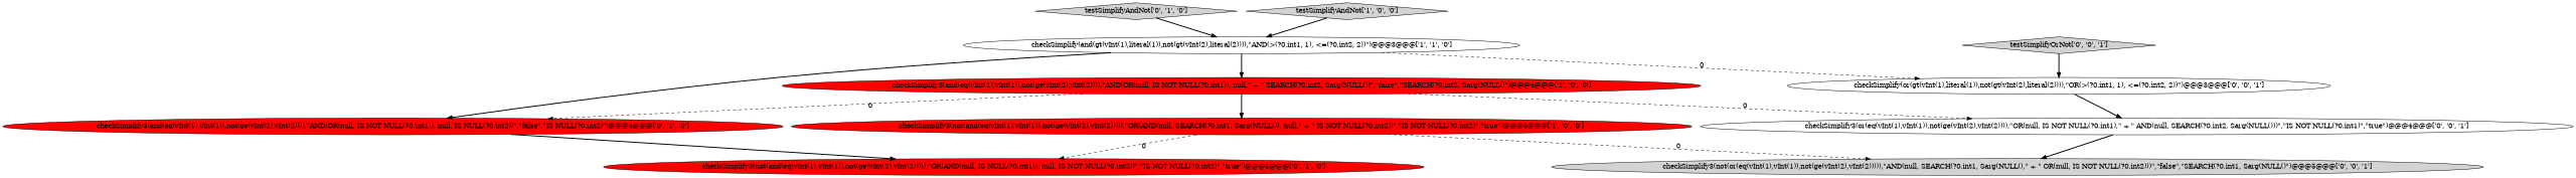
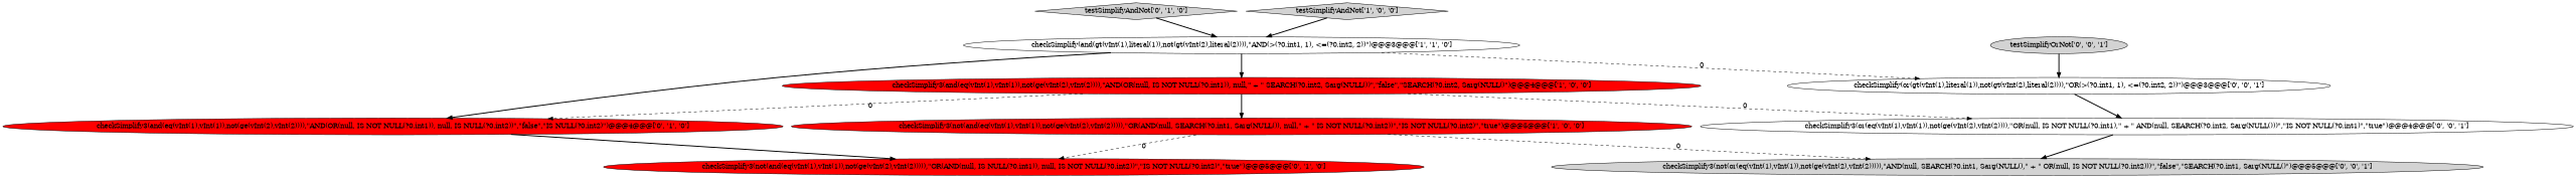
  digraph {
    node [fillcolor=red shape=ellipse style=filled]
    edge [style=bold]
    n1 [label="checkSimplify3(not(and(eq(vInt(1),vInt(1)),not(ge(vInt(2),vInt(2))))),\"OR(AND(null, IS NULL(?0.int1)), null, IS NOT NULL(?0.int2))\",\"IS NOT NULL(?0.int2)\",\"true\")@@@5@@@['0', '1', '0']"]
    n2 [fillcolor=white label="checkSimplify(or(gt(vInt(1),literal(1)),not(gt(vInt(2),literal(2)))),\"OR(>(?0.int1, 1), <=(?0.int2, 2))\")@@@3@@@['0', '0', '1']"]
    n3 [fillcolor=white label="checkSimplify3(or(eq(vInt(1),vInt(1)),not(ge(vInt(2),vInt(2)))),\"OR(null, IS NOT NULL(?0.int1),\" + \" AND(null, SEARCH(?0.int2, Sarg(NULL()))\",\"IS NOT NULL(?0.int1)\",\"true\")@@@4@@@['0', '0', '1']"]
    n4 [label="checkSimplify3(not(and(eq(vInt(1),vInt(1)),not(ge(vInt(2),vInt(2))))),\"OR(AND(null, SEARCH(?0.int1, Sarg(NULL()), null,\" + \" IS NOT NULL(?0.int2))\",\"IS NOT NULL(?0.int2)\",\"true\")@@@5@@@['1', '0', '0']"]
    n5 [fillcolor=lightgray label="checkSimplify3(not(or(eq(vInt(1),vInt(1)),not(ge(vInt(2),vInt(2))))),\"AND(null, SEARCH(?0.int1, Sarg(NULL(),\" + \" OR(null, IS NOT NULL(?0.int2)))\",\"false\",\"SEARCH(?0.int1, Sarg(NULL()\")@@@5@@@['0', '0', '1']"]
    n6 [label="checkSimplify3(and(eq(vInt(1),vInt(1)),not(ge(vInt(2),vInt(2)))),\"AND(OR(null, IS NOT NULL(?0.int1)), null,\" + \" SEARCH(?0.int2, Sarg(NULL())\",\"false\",\"SEARCH(?0.int2, Sarg(NULL()\")@@@4@@@['1', '0', '0']"]
    n7 [label="checkSimplify3(and(eq(vInt(1),vInt(1)),not(ge(vInt(2),vInt(2)))),\"AND(OR(null, IS NOT NULL(?0.int1)), null, IS NULL(?0.int2))\",\"false\",\"IS NULL(?0.int2)\")@@@4@@@['0', '1', '0']"]
    n8 [fillcolor=white label="checkSimplify(and(gt(vInt(1),literal(1)),not(gt(vInt(2),literal(2)))),\"AND(>(?0.int1, 1), <=(?0.int2, 2))\")@@@3@@@['1', '1', '0']"]
-   n9 [fillcolor=lightgray label="testSimplifyOrNot['0', '0', '1']" shape=diamond]
+   n9 [fillcolor=lightgray label="testSimplifyOrNot['0', '0', '1']"]
    n10 [fillcolor=lightgray label="testSimplifyAndNot['0', '1', '0']" shape=diamond]
    n11 [fillcolor=lightgray label="testSimplifyAndNot['1', '0', '0']" shape=diamond]
    n2 -> n3
    n3 -> n5
    n4 -> n1 [label=0 style=dashed]
    n4 -> n5 [label=0 style=dashed]
    n6 -> n3 [label=0 style=dashed]
    n6 -> n4
    n6 -> n7 [label=0 style=dashed]
    n7 -> n1
    n8 -> n2 [label=0 style=dashed]
    n8 -> n6
    n8 -> n7
    n9 -> n2
    n10 -> n8
    n11 -> n8
  }
